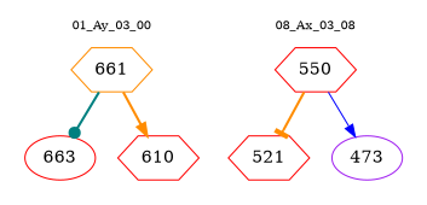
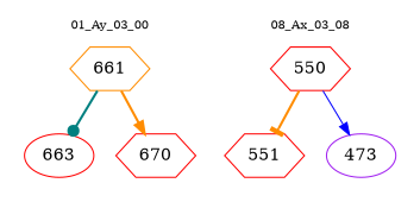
  digraph {
    node [color=red shape=hexagon]
    edge [arrowhead=normal color=darkorange style=bold]
    n1 [color=darkorange label=661]
    n2 [label=663 shape=ellipse]
-   n3 [label=610]
+   n3 [label=670]
    n4 [label=550]
-   n5 [label=521]
+   n5 [label=551]
    n6 [color=purple label=473 shape=ellipse]
    subgraph cluster_1 {
      color=white
      fontsize=10
      label="01_Ay_03_00"
      n1
      n2
      n3
    }
    subgraph cluster_2 {
      color=white
      fontsize=10
      label="08_Ax_03_08"
      n4
      n5
      n6
    }
    n1 -> n2 [arrowhead=dot color=teal]
    n1 -> n3
    n4 -> n5 [arrowhead=tee]
    n4 -> n6 [color=blue style=solid]
  }
